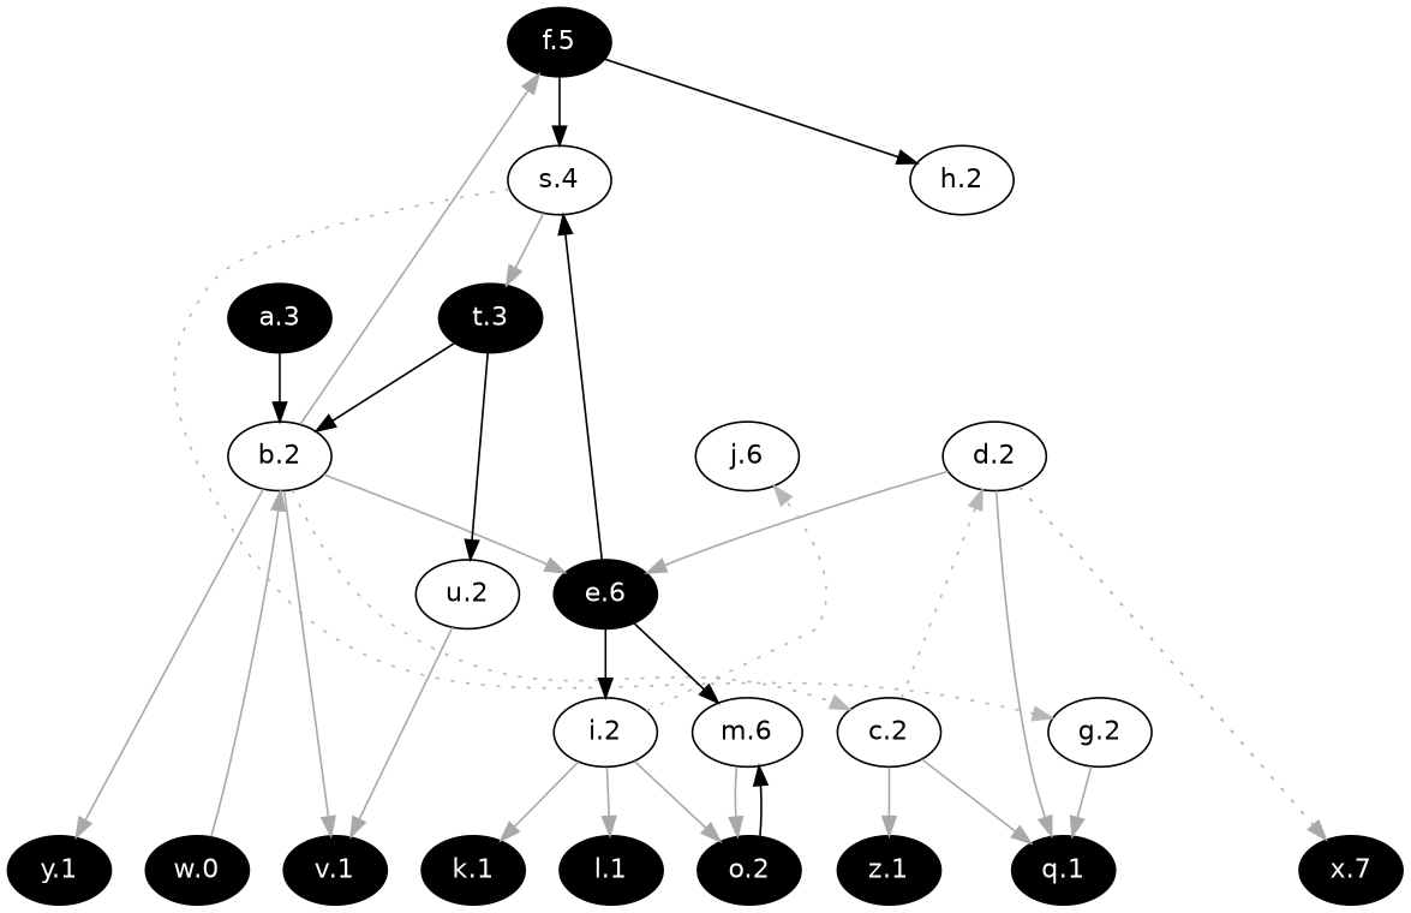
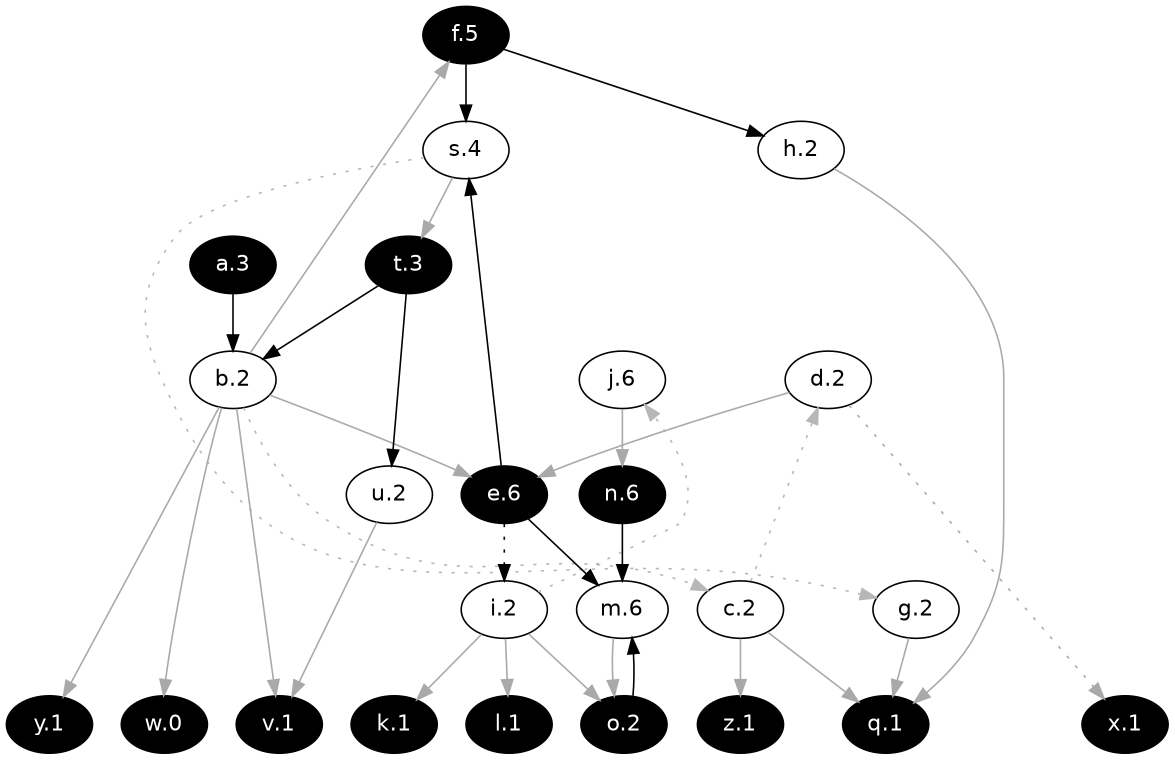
  digraph {
    rankdir=TB
    node [fillcolor="#000000" fontcolor="#ffffff" fontname=Helvetica fontsize=14 shape=oval style=filled]
    edge [color="#A9A9A9" dir=forward style=solid]
    n1 [label="k.1"]
    n2 [label="l.1"]
    n3 [label="q.1"]
    n4 [label="v.1"]
    n5 [label="w.0"]
-   n6 [label="x.7"]
+   n6 [label="x.1"]
    n7 [label="y.1"]
    n8 [label="z.1"]
    n9 [label="f.5"]
    n10 [fillcolor="#ffffff" fontcolor="#000000" label="s.4"]
    n11 [fillcolor="#ffffff" fontcolor="#000000" label="h.2"]
    n12 [fillcolor="#ffffff" fontcolor="#000000" label="b.2"]
    n13 [fillcolor="#ffffff" fontcolor="#000000" label="c.2"]
    n14 [label="e.6"]
    n15 [fillcolor="#ffffff" fontcolor="#000000" label="d.2"]
    n16 [fillcolor="#ffffff" fontcolor="#000000" label="i.2"]
    n17 [fillcolor="#ffffff" fontcolor="#000000" label="m.6"]
    n18 [fillcolor="#ffffff" fontcolor="#000000" label="g.2"]
    n19 [label="t.3"]
    n20 [fillcolor="#ffffff" fontcolor="#000000" label="u.2"]
    n21 [fillcolor="#ffffff" fontcolor="#000000" label="j.6"]
    n22 [label="o.2"]
+   n23 [label="n.6"]
    n24 [label="a.3"]
    subgraph sub_1 {
      rank=max
      n1
      n2
      n3
      n4
      n5
      n6
      n7
      n8
    }
    subgraph sub_2 {
      rank=min
      n9
    }
    n9 -> n10 [color="#000000"]
    n9 -> n11 [color="#000000"]
    n10 -> n18 [color="#b7b7b7" constraint=false style=dotted]
    n10 -> n19
-   n15 -> n3
+   n11 -> n3
    n12 -> n4
-   n5 -> n12
+   n12 -> n5
    n12 -> n7
    n12 -> n9
    n12 -> n13 [color="#b7b7b7" constraint=false style=dotted]
    n12 -> n14
    n13 -> n3
    n13 -> n8
    n13 -> n15 [color="#b7b7b7" constraint=false style=dotted]
    n14 -> n10 [color="#000000"]
-   n14 -> n16 [color="#000000"]
+   n14 -> n16 [color="#000000" style=dotted]
    n14 -> n17 [color="#000000"]
    n15 -> n6 [style=dotted]
    n15 -> n14
    n16 -> n1
    n16 -> n2
    n16 -> n21 [color="#b7b7b7" constraint=false style=dotted]
    n16 -> n22
    n17 -> n22
    n18 -> n3
    n19 -> n12 [color="#000000"]
    n19 -> n20 [color="#000000"]
    n20 -> n4
+   n21 -> n23
    n22 -> n17 [color="#000000"]
+   n23 -> n17 [color="#000000"]
    n24 -> n12 [color="#000000"]
  }
